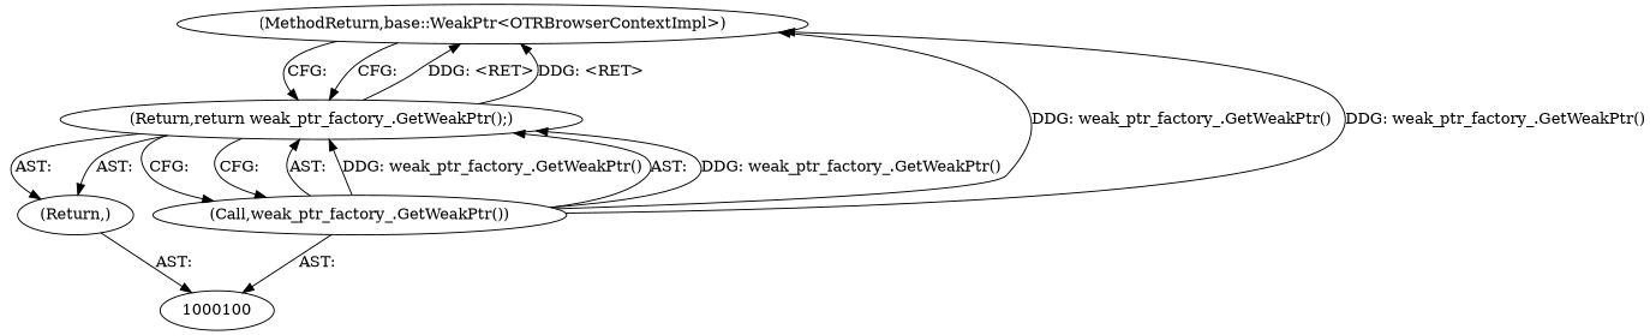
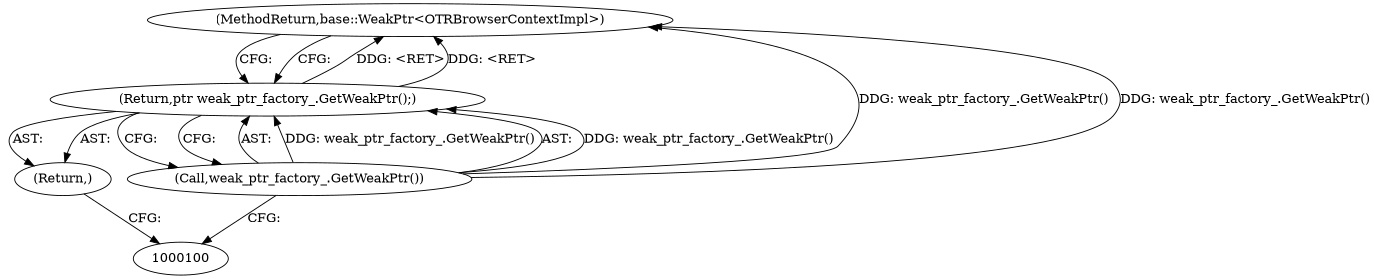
  digraph {
    n1 [label="(MethodReturn,base::WeakPtr<OTRBrowserContextImpl>)"]
-   n2 [label="(Return,return weak_ptr_factory_.GetWeakPtr();)"]
+   n2 [label="(Return,ptr weak_ptr_factory_.GetWeakPtr();)"]
    n3 [label="(Return,)"]
    n4 [label="(Call,weak_ptr_factory_.GetWeakPtr())"]
    1000100
    n1 -> n2 [label="CFG: "]
    n1 -> n2 [label="CFG: "]
    n2 -> n1 [label="DDG: <RET>"]
    n2 -> n1 [label="DDG: <RET>"]
    n2 -> n3 [label="AST: "]
    n2 -> n3 [label="AST: "]
    n2 -> n4 [label="CFG: "]
    n2 -> n4 [label="CFG: "]
-   n3 -> 1000100 [label="AST: "]
+   n3 -> 1000100 [label="CFG: "]
    n4 -> n1 [label="DDG: weak_ptr_factory_.GetWeakPtr()"]
    n4 -> n1 [label="DDG: weak_ptr_factory_.GetWeakPtr()"]
    n4 -> n2 [label="AST: "]
    n4 -> n2 [label="DDG: weak_ptr_factory_.GetWeakPtr()"]
    n4 -> n2 [label="AST: "]
    n4 -> n2 [label="DDG: weak_ptr_factory_.GetWeakPtr()"]
-   n4 -> 1000100 [label="AST: "]
+   n4 -> 1000100 [label="CFG: "]
  }
